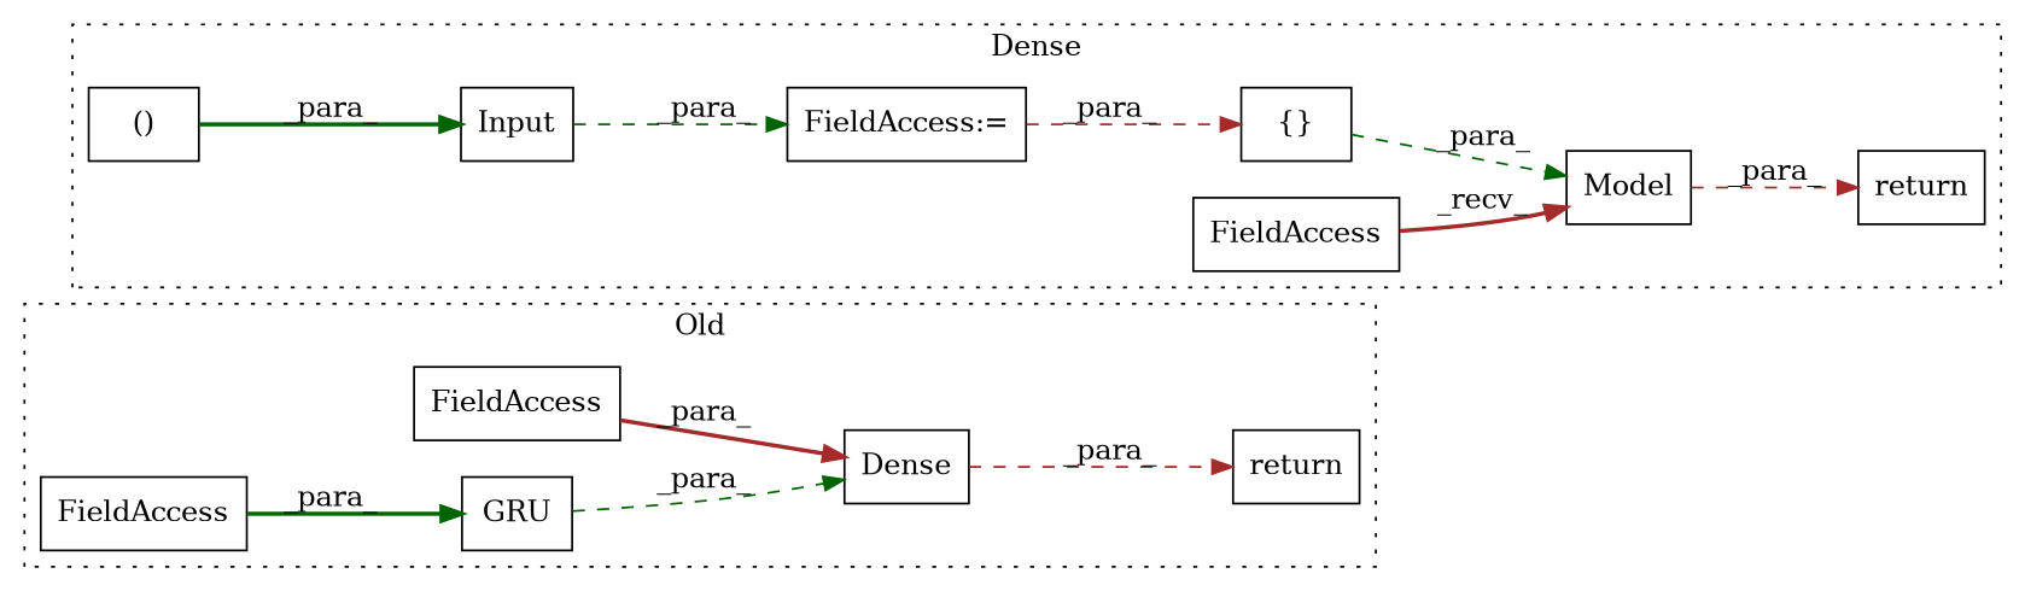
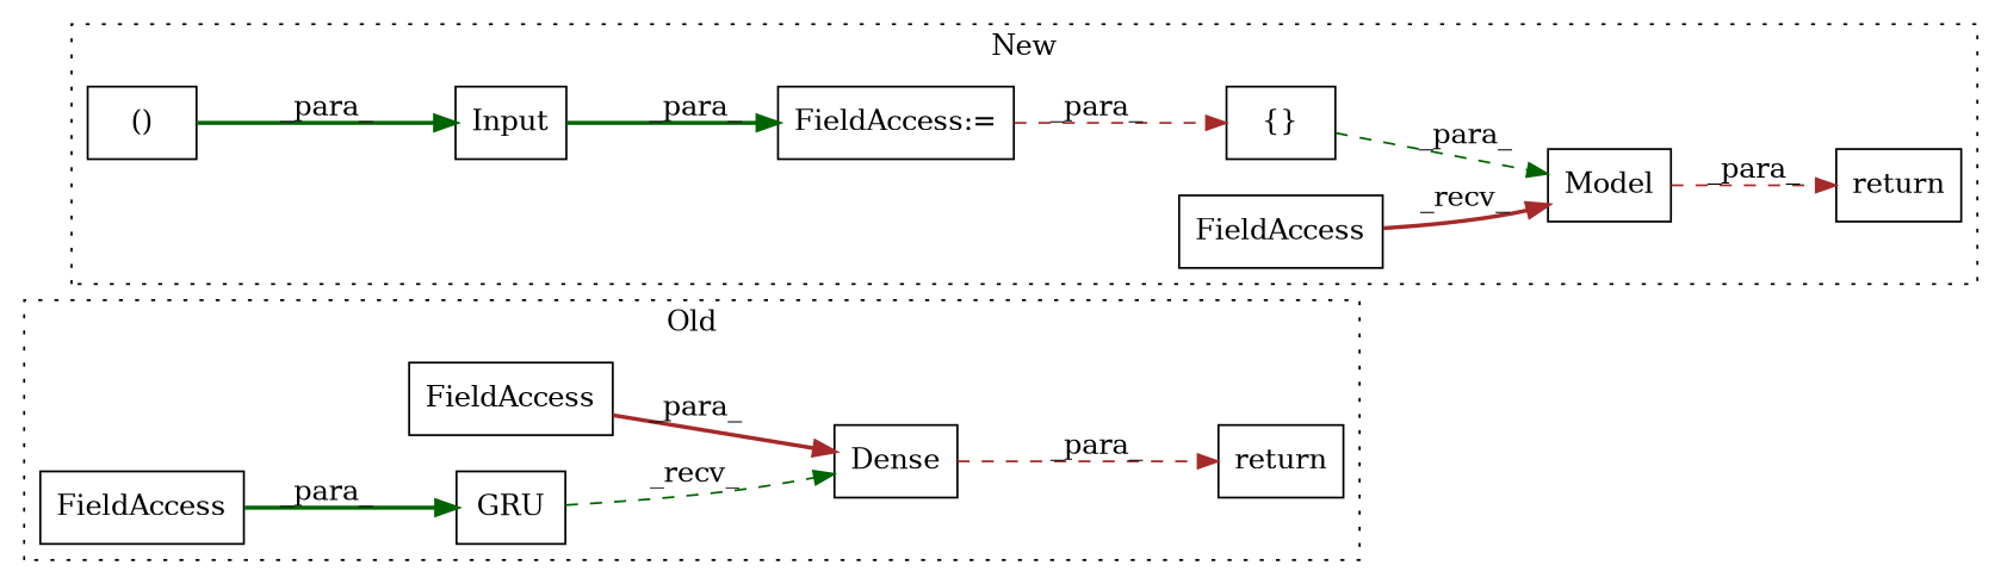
  digraph {
    rankdir=LR
    node [a=32 l=25 shape=box]
    edge [color=darkgreen style=dashed]
    n1 [l="4,1" label=GRU s="2663,2719"]
    n2 [l="6,1" label=Dense s="2865,2907"]
    n3 [a=22 label=FieldAccess s=2871]
    n4 [a=22 label=FieldAccess s=2667]
    n5 [a=41 l=7 label=return s=3102]
    n6 [a=106 label="()" s=4861]
    n7 [l="11,1" label=Input s="4850,4904"]
    n8 [l="6,1" label=Model s="5217,5265"]
    n9 [a=7 l=1 label="FieldAccess:=" s=4849]
    n10 [a=4 l="1,1" label="{}" s="5232,5253"]
    n11 [a=22 l=16 label=FieldAccess s=5200]
    n12 [a=41 l=7 label=return s=5193]
    subgraph cluster_1 {
      label=Old
      style=dotted
      n1
      n2
      n3
      n4
      n5
    }
    subgraph cluster_2 {
-     label=Dense
+     label=New
      style=dotted
      n6
      n7
      n8
      n9
      n10
      n11
      n12
    }
-   n1 -> n2 [label=_para_]
+   n1 -> n2 [label=_recv_]
    n2 -> n5 [color=brown label=_para_]
    n3 -> n2 [color=brown label=_para_ style=bold]
    n4 -> n1 [label=_para_ style=bold]
    n6 -> n7 [label=_para_ style=bold]
-   n7 -> n9 [label=_para_]
+   n7 -> n9 [label=_para_ style=bold]
    n8 -> n12 [color=brown label=_para_]
    n9 -> n10 [color=brown label=_para_]
    n10 -> n8 [label=_para_]
    n11 -> n8 [color=brown label=_recv_ style=bold]
  }
